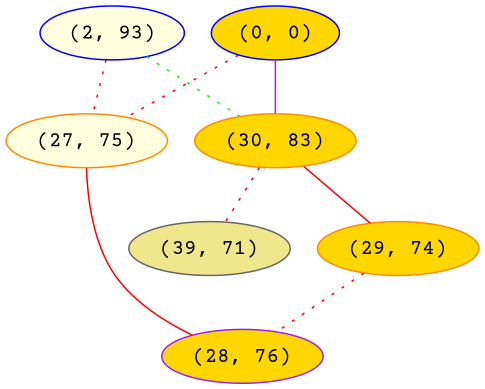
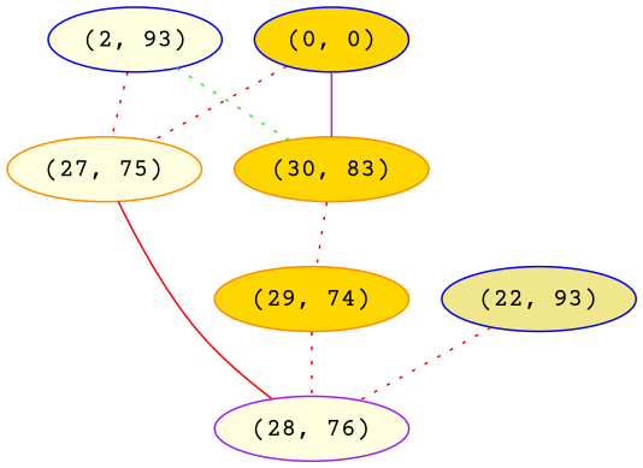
  graph {
    fontname="Courier Prime"
    node [color=darkorange fillcolor=gold fontname="Courier Prime" style=filled]
    edge [color=red fontname="Courier Prime" style=dotted weight=1]
    n1 [label="(30, 83)"]
    "(2, 93)" [color=blue fillcolor=lightyellow]
    "(27, 75)" [fillcolor=lightyellow]
    "(29, 74)"
-   "(39, 71)" [color=gray40 fillcolor=khaki]
-   "(28, 76)" [color=purple]
+   "(28, 76)" [color=purple fillcolor=lightyellow]
    "(0, 0)" [color=blue]
-   n1 -- "(29, 74)" [style=solid]
-   n1 -- "(39, 71)"
+   "(22, 93)" [color=blue fillcolor=khaki]
+   n1 -- "(29, 74)"
    "(2, 93)" -- n1 [color=green weight=2]
    "(2, 93)" -- "(27, 75)"
    "(27, 75)" -- "(28, 76)" [style=solid]
    "(29, 74)" -- "(28, 76)"
    "(0, 0)" -- n1 [color=purple style=solid weight=4]
    "(0, 0)" -- "(27, 75)"
+   "(22, 93)" -- "(28, 76)"
  }
